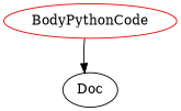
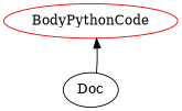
  digraph {
    n1 [color=red2 label=BodyPythonCode shape=oval]
    Doc
-   n1 -> Doc
+   Doc -> n1
  }
